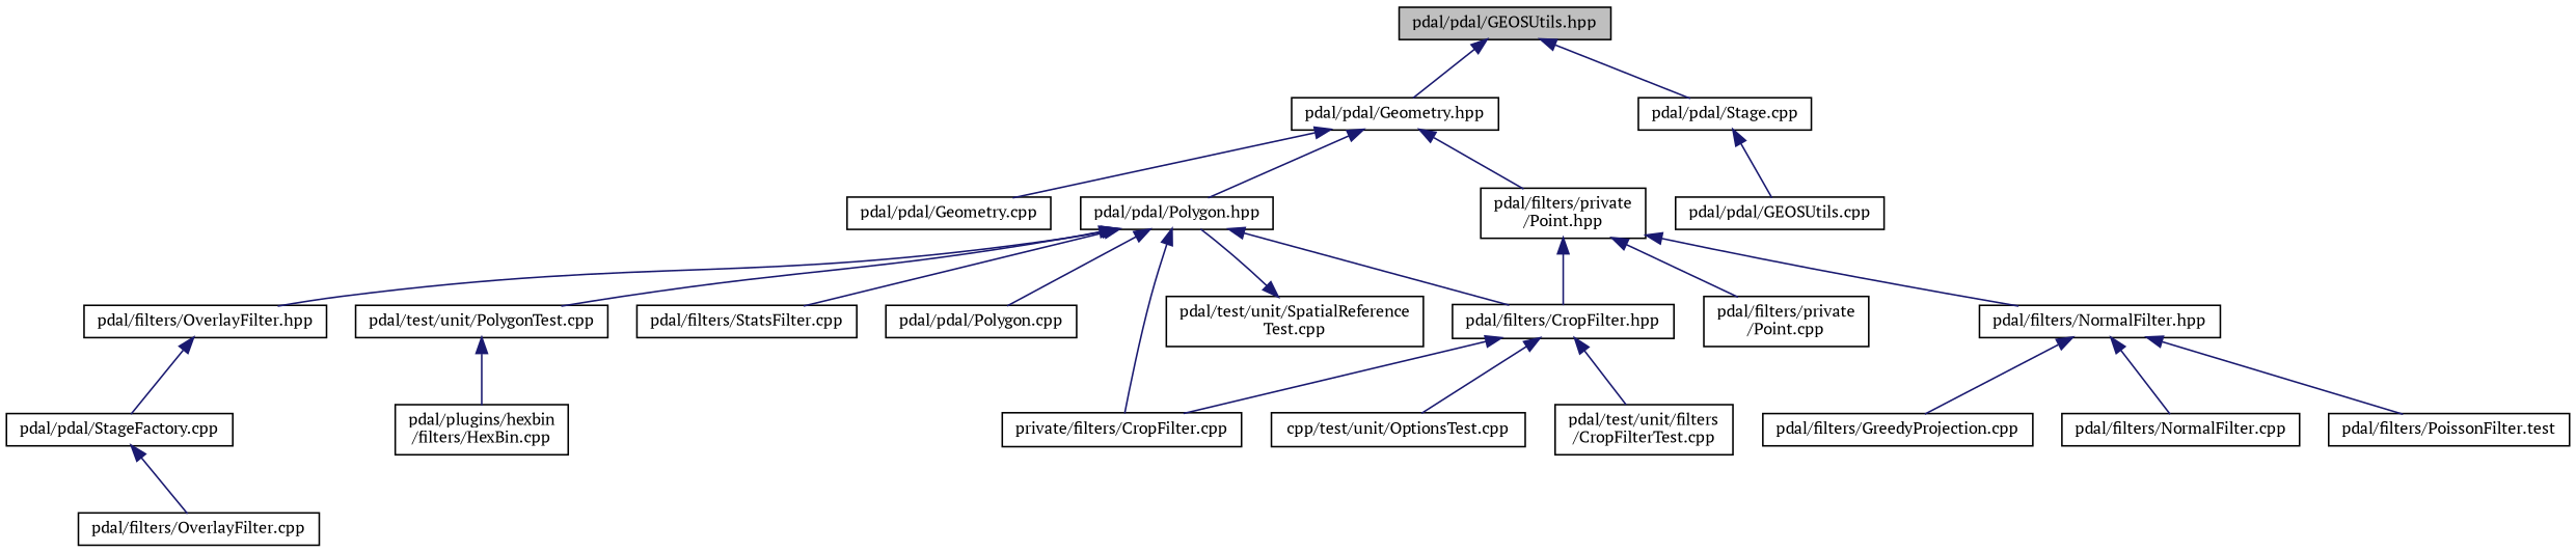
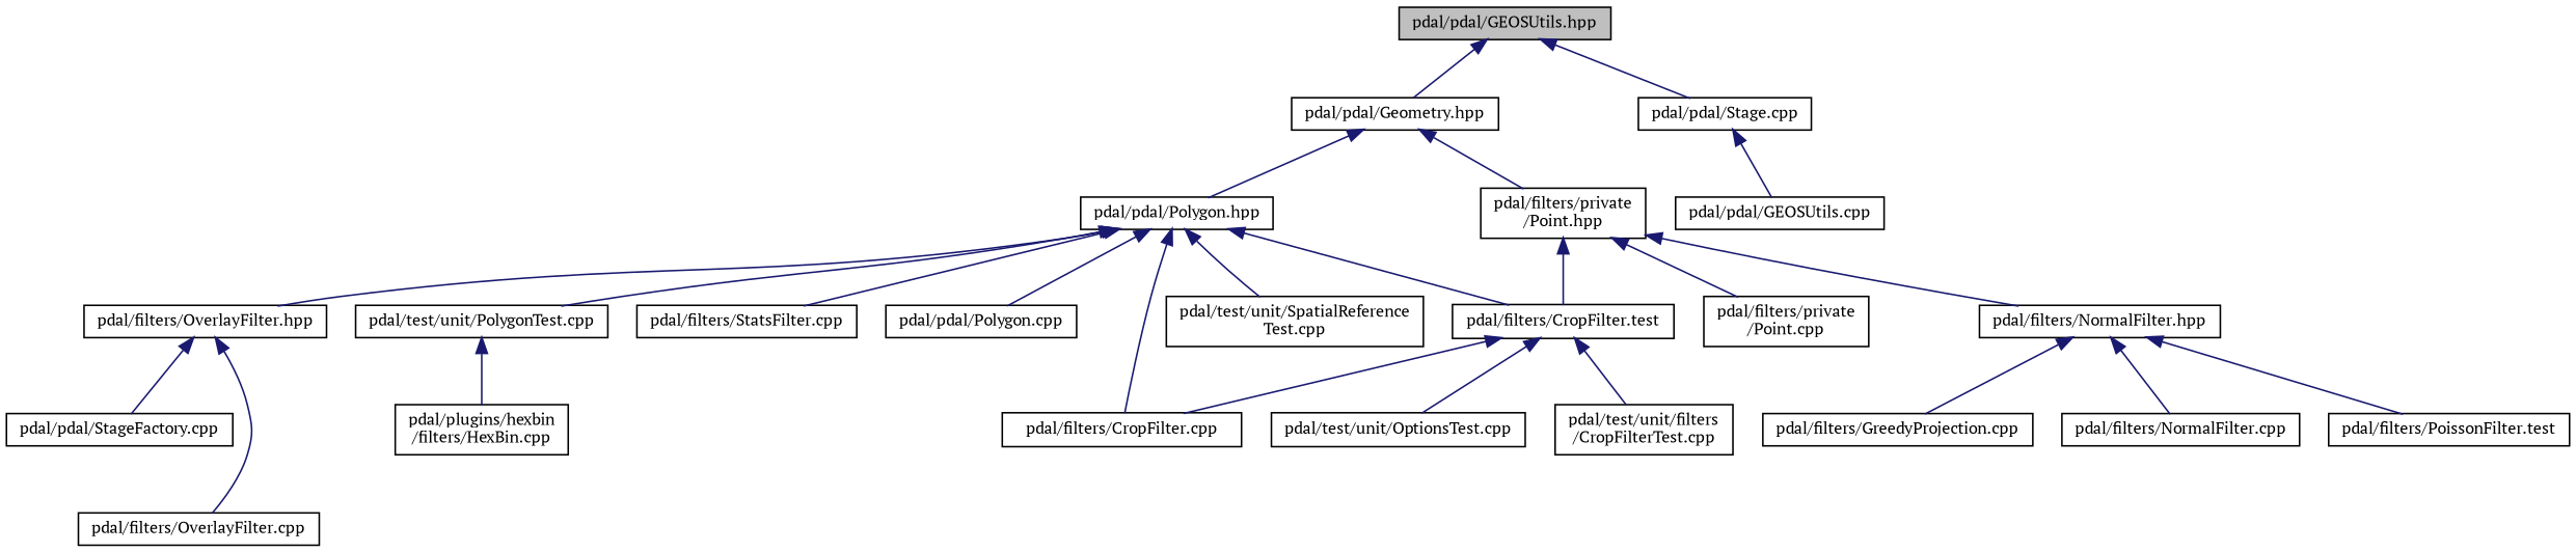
  digraph {
    fontname="PT Serif"
    node [color=black fillcolor=white fontname="PT Serif" fontsize=10 shape=record style=filled]
    edge [color=midnightblue dir=back fontname="PT Serif" fontsize=10 labelfontname=Helvetica labelfontsize=10 style=solid]
    n1 [fillcolor=grey75 fontcolor=black height=0.2 label="pdal/pdal/GEOSUtils.hpp" width=0.4]
    n2 [height=0.2 label="pdal/pdal/Geometry.hpp" width=0.4]
    n3 [height=0.2 label="pdal/pdal/Stage.cpp" width=0.4]
    n4 [height=0.2 label="pdal/filters/private\l/Point.hpp" width=0.4]
-   n5 [height=0.2 label="pdal/pdal/Geometry.cpp" width=0.4]
    n6 [height=0.2 label="pdal/pdal/Polygon.hpp" width=0.4]
    n7 [height=0.2 label="pdal/pdal/GEOSUtils.cpp" width=0.4]
-   n8 [height=0.2 label="pdal/filters/CropFilter.hpp" width=0.4]
+   n8 [height=0.2 label="pdal/filters/CropFilter.test" width=0.4]
    n9 [height=0.2 label="pdal/filters/NormalFilter.hpp" width=0.4]
    n10 [height=0.2 label="pdal/filters/private\l/Point.cpp" width=0.4]
-   n11 [height=0.2 label="private/filters/CropFilter.cpp" width=0.4]
+   n11 [height=0.2 label="pdal/filters/CropFilter.cpp" width=0.4]
    n12 [height=0.2 label="pdal/filters/OverlayFilter.hpp" width=0.4]
    n13 [height=0.2 label="pdal/filters/StatsFilter.cpp" width=0.4]
    n14 [height=0.2 label="pdal/pdal/Polygon.cpp" width=0.4]
    n15 [height=0.2 label="pdal/test/unit/PolygonTest.cpp" width=0.4]
    n16 [height=0.2 label="pdal/test/unit/SpatialReference\lTest.cpp" width=0.4]
    n17 [height=0.2 label="pdal/test/unit/filters\l/CropFilterTest.cpp" width=0.4]
-   n18 [height=0.2 label="cpp/test/unit/OptionsTest.cpp" width=0.4]
+   n18 [height=0.2 label="pdal/test/unit/OptionsTest.cpp" width=0.4]
    n19 [height=0.2 label="pdal/filters/GreedyProjection.cpp" width=0.4]
    n20 [height=0.2 label="pdal/filters/NormalFilter.cpp" width=0.4]
    n21 [height=0.2 label="pdal/filters/PoissonFilter.test" width=0.4]
    n22 [height=0.2 label="pdal/pdal/StageFactory.cpp" width=0.4]
    n23 [height=0.2 label="pdal/filters/OverlayFilter.cpp" width=0.4]
    n24 [height=0.2 label="pdal/plugins/hexbin\l/filters/HexBin.cpp" width=0.4]
    n1 -> n2
    n1 -> n3
    n2 -> n4
-   n2 -> n5
    n2 -> n6
    n3 -> n7
    n4 -> n8
    n4 -> n9
    n4 -> n10
    n6 -> n8
    n6 -> n11
    n6 -> n12
    n6 -> n13
    n6 -> n14
    n6 -> n15
-   n16 -> n6
+   n6 -> n16
    n8 -> n11
    n8 -> n17
    n8 -> n18
    n9 -> n19
    n9 -> n20
    n9 -> n21
    n12 -> n22
-   n22 -> n23
+   n12 -> n23
    n15 -> n24
  }
